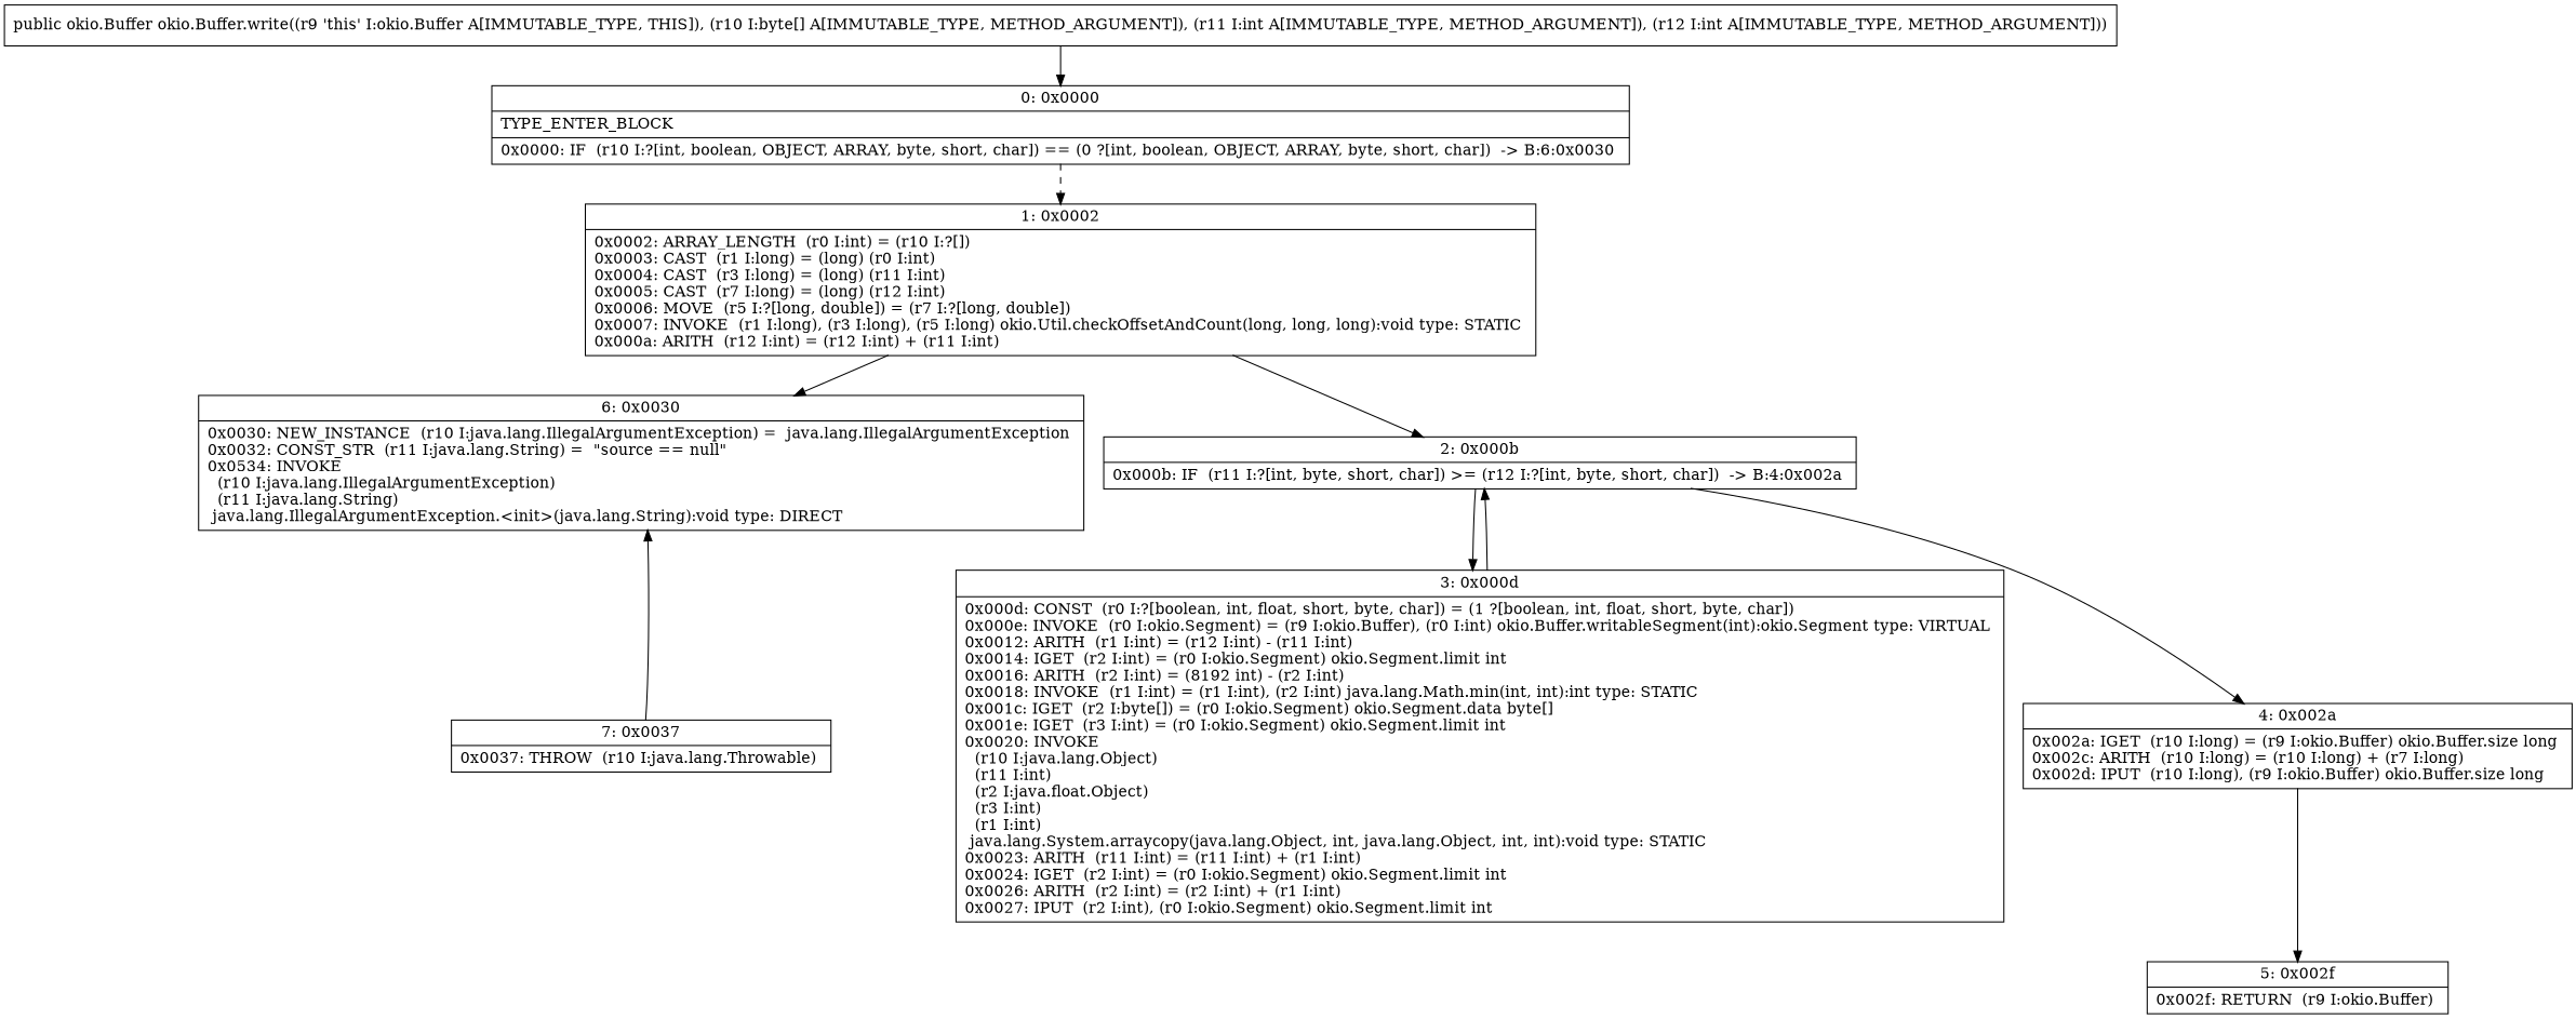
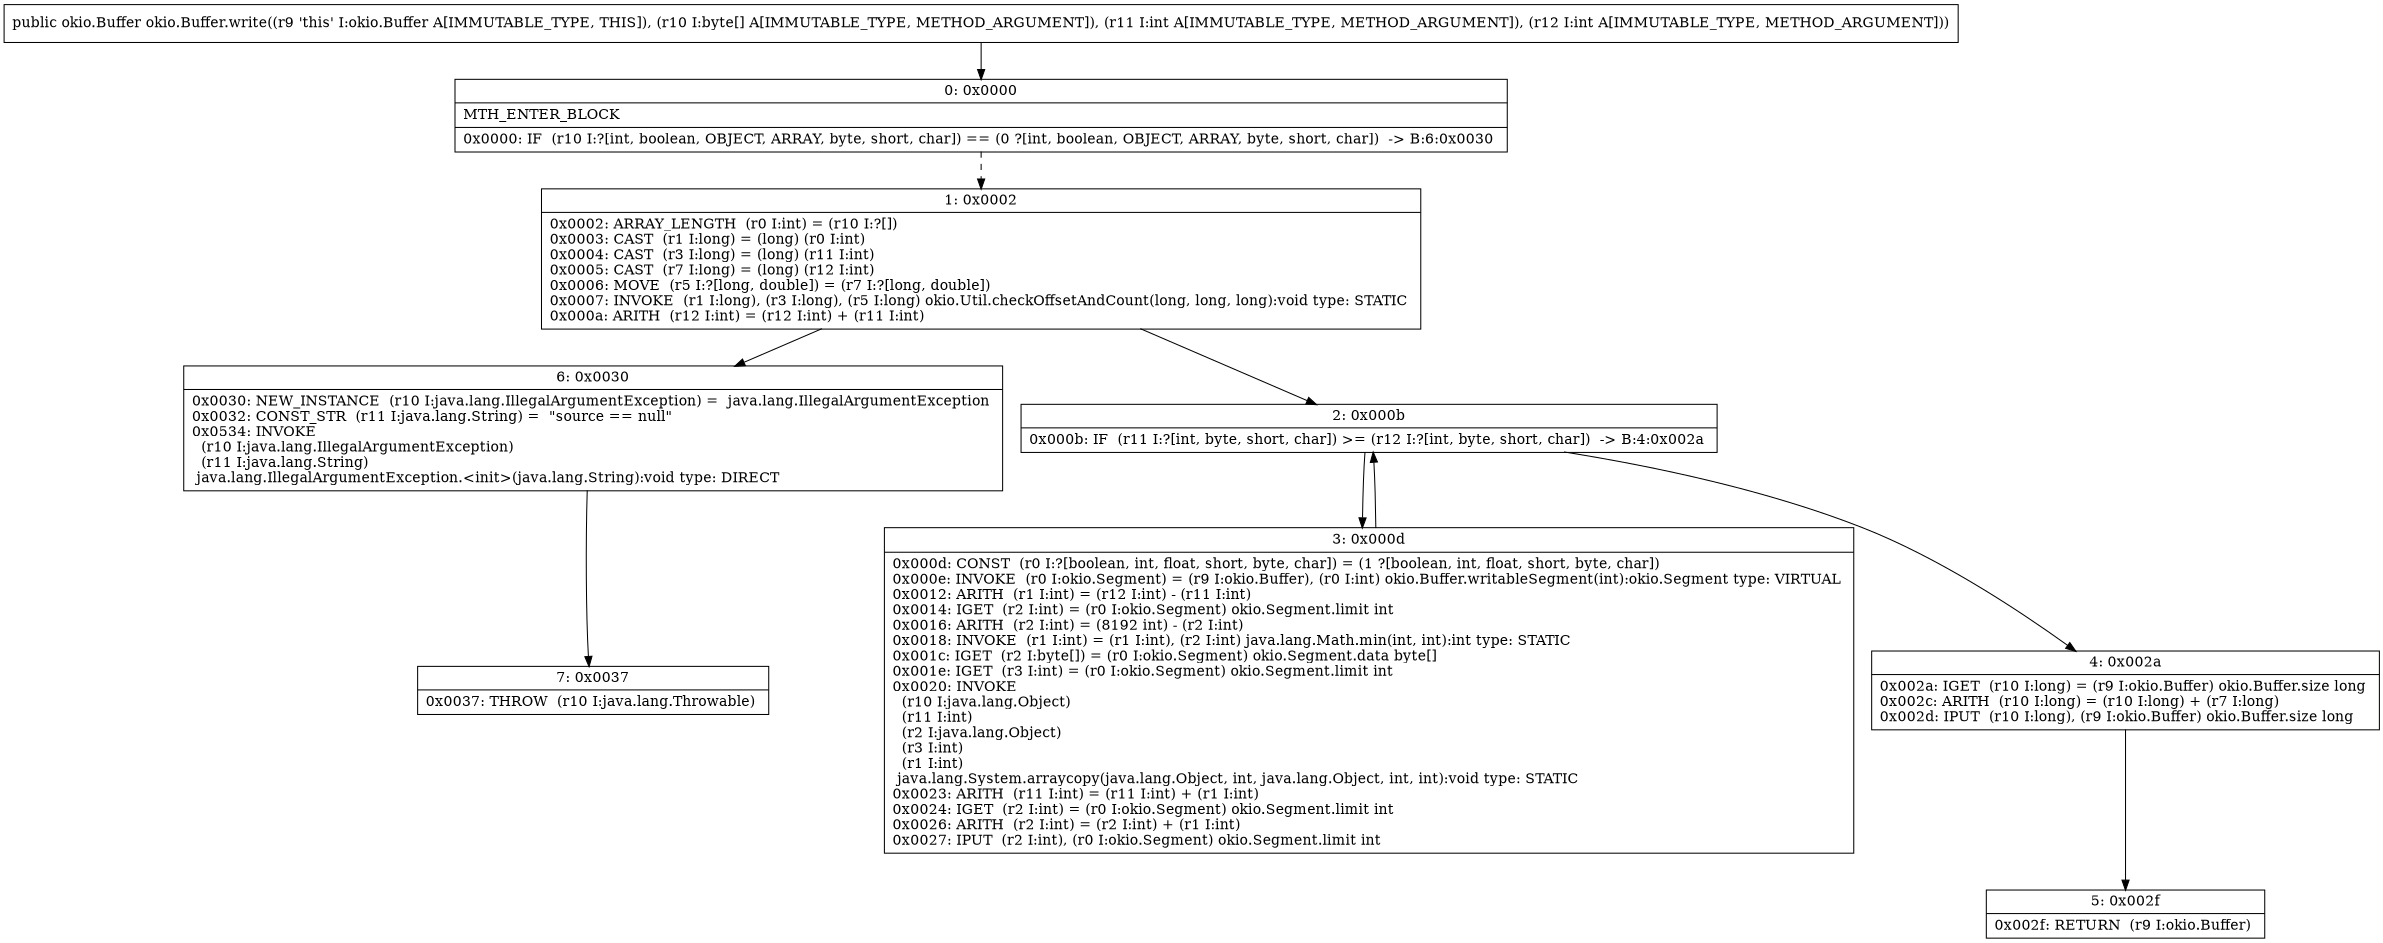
  digraph {
    node [shape=record]
-   n1 [label="{0\:\ 0x0000|TYPE_ENTER_BLOCK\l|0x0000: IF  (r10 I:?[int, boolean, OBJECT, ARRAY, byte, short, char]) == (0 ?[int, boolean, OBJECT, ARRAY, byte, short, char])  \-\> B:6:0x0030 \l}"]
+   n1 [label="{0\:\ 0x0000|MTH_ENTER_BLOCK\l|0x0000: IF  (r10 I:?[int, boolean, OBJECT, ARRAY, byte, short, char]) == (0 ?[int, boolean, OBJECT, ARRAY, byte, short, char])  \-\> B:6:0x0030 \l}"]
    n2 [label="{1\:\ 0x0002|0x0002: ARRAY_LENGTH  (r0 I:int) = (r10 I:?[]) \l0x0003: CAST  (r1 I:long) = (long) (r0 I:int) \l0x0004: CAST  (r3 I:long) = (long) (r11 I:int) \l0x0005: CAST  (r7 I:long) = (long) (r12 I:int) \l0x0006: MOVE  (r5 I:?[long, double]) = (r7 I:?[long, double]) \l0x0007: INVOKE  (r1 I:long), (r3 I:long), (r5 I:long) okio.Util.checkOffsetAndCount(long, long, long):void type: STATIC \l0x000a: ARITH  (r12 I:int) = (r12 I:int) + (r11 I:int) \l}"]
    n3 [label="{6\:\ 0x0030|0x0030: NEW_INSTANCE  (r10 I:java.lang.IllegalArgumentException) =  java.lang.IllegalArgumentException \l0x0032: CONST_STR  (r11 I:java.lang.String) =  \"source == null\" \l0x0534: INVOKE  \l  (r10 I:java.lang.IllegalArgumentException)\l  (r11 I:java.lang.String)\l java.lang.IllegalArgumentException.\<init\>(java.lang.String):void type: DIRECT \l}"]
    n4 [label="{2\:\ 0x000b|0x000b: IF  (r11 I:?[int, byte, short, char]) \>= (r12 I:?[int, byte, short, char])  \-\> B:4:0x002a \l}"]
    n5 [label="{7\:\ 0x0037|0x0037: THROW  (r10 I:java.lang.Throwable) \l}"]
-   n6 [label="{3\:\ 0x000d|0x000d: CONST  (r0 I:?[boolean, int, float, short, byte, char]) = (1 ?[boolean, int, float, short, byte, char]) \l0x000e: INVOKE  (r0 I:okio.Segment) = (r9 I:okio.Buffer), (r0 I:int) okio.Buffer.writableSegment(int):okio.Segment type: VIRTUAL \l0x0012: ARITH  (r1 I:int) = (r12 I:int) \- (r11 I:int) \l0x0014: IGET  (r2 I:int) = (r0 I:okio.Segment) okio.Segment.limit int \l0x0016: ARITH  (r2 I:int) = (8192 int) \- (r2 I:int) \l0x0018: INVOKE  (r1 I:int) = (r1 I:int), (r2 I:int) java.lang.Math.min(int, int):int type: STATIC \l0x001c: IGET  (r2 I:byte[]) = (r0 I:okio.Segment) okio.Segment.data byte[] \l0x001e: IGET  (r3 I:int) = (r0 I:okio.Segment) okio.Segment.limit int \l0x0020: INVOKE  \l  (r10 I:java.lang.Object)\l  (r11 I:int)\l  (r2 I:java.float.Object)\l  (r3 I:int)\l  (r1 I:int)\l java.lang.System.arraycopy(java.lang.Object, int, java.lang.Object, int, int):void type: STATIC \l0x0023: ARITH  (r11 I:int) = (r11 I:int) + (r1 I:int) \l0x0024: IGET  (r2 I:int) = (r0 I:okio.Segment) okio.Segment.limit int \l0x0026: ARITH  (r2 I:int) = (r2 I:int) + (r1 I:int) \l0x0027: IPUT  (r2 I:int), (r0 I:okio.Segment) okio.Segment.limit int \l}"]
+   n6 [label="{3\:\ 0x000d|0x000d: CONST  (r0 I:?[boolean, int, float, short, byte, char]) = (1 ?[boolean, int, float, short, byte, char]) \l0x000e: INVOKE  (r0 I:okio.Segment) = (r9 I:okio.Buffer), (r0 I:int) okio.Buffer.writableSegment(int):okio.Segment type: VIRTUAL \l0x0012: ARITH  (r1 I:int) = (r12 I:int) \- (r11 I:int) \l0x0014: IGET  (r2 I:int) = (r0 I:okio.Segment) okio.Segment.limit int \l0x0016: ARITH  (r2 I:int) = (8192 int) \- (r2 I:int) \l0x0018: INVOKE  (r1 I:int) = (r1 I:int), (r2 I:int) java.lang.Math.min(int, int):int type: STATIC \l0x001c: IGET  (r2 I:byte[]) = (r0 I:okio.Segment) okio.Segment.data byte[] \l0x001e: IGET  (r3 I:int) = (r0 I:okio.Segment) okio.Segment.limit int \l0x0020: INVOKE  \l  (r10 I:java.lang.Object)\l  (r11 I:int)\l  (r2 I:java.lang.Object)\l  (r3 I:int)\l  (r1 I:int)\l java.lang.System.arraycopy(java.lang.Object, int, java.lang.Object, int, int):void type: STATIC \l0x0023: ARITH  (r11 I:int) = (r11 I:int) + (r1 I:int) \l0x0024: IGET  (r2 I:int) = (r0 I:okio.Segment) okio.Segment.limit int \l0x0026: ARITH  (r2 I:int) = (r2 I:int) + (r1 I:int) \l0x0027: IPUT  (r2 I:int), (r0 I:okio.Segment) okio.Segment.limit int \l}"]
    n7 [label="{4\:\ 0x002a|0x002a: IGET  (r10 I:long) = (r9 I:okio.Buffer) okio.Buffer.size long \l0x002c: ARITH  (r10 I:long) = (r10 I:long) + (r7 I:long) \l0x002d: IPUT  (r10 I:long), (r9 I:okio.Buffer) okio.Buffer.size long \l}"]
    n8 [label="{5\:\ 0x002f|0x002f: RETURN  (r9 I:okio.Buffer) \l}"]
    n9 [label="{public okio.Buffer okio.Buffer.write((r9 'this' I:okio.Buffer A[IMMUTABLE_TYPE, THIS]), (r10 I:byte[] A[IMMUTABLE_TYPE, METHOD_ARGUMENT]), (r11 I:int A[IMMUTABLE_TYPE, METHOD_ARGUMENT]), (r12 I:int A[IMMUTABLE_TYPE, METHOD_ARGUMENT])) }"]
    n1 -> n2 [style=dashed]
    n2 -> n3
    n2 -> n4
-   n5 -> n3
+   n3 -> n5
    n4 -> n6 [style=solid]
    n4 -> n7
    n6 -> n4
    n7 -> n8
    n9 -> n1
  }
